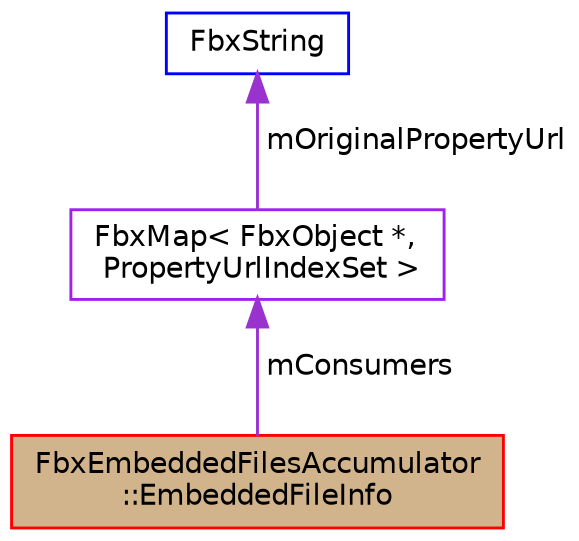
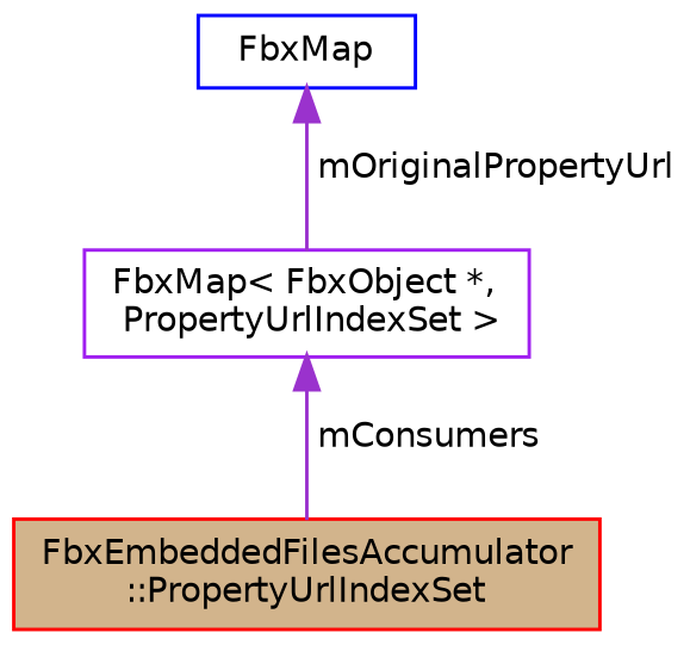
  digraph {
    node [fillcolor=white fontname=Helvetica fontsize=10 shape=record style=filled]
    edge [color=darkorchid3 dir=back fontname=Helvetica fontsize=10 labelfontname=Helvetica labelfontsize=10 style=solid]
-   n1 [color=red fillcolor=tan fontcolor=black height=0.2 label="FbxEmbeddedFilesAccumulator\l::EmbeddedFileInfo" width=0.4]
-   n2 [color=blue height=0.2 label=FbxString width=0.4]
+   n1 [color=red fillcolor=tan fontcolor=black height=0.2 label="FbxEmbeddedFilesAccumulator\l::PropertyUrlIndexSet" width=0.4]
+   n2 [color=blue height=0.2 label=FbxMap width=0.4]
    n3 [color=purple height=0.2 label="FbxMap\< FbxObject *,\l PropertyUrlIndexSet \>" width=0.4]
    n2 -> n3 [label=" mOriginalPropertyUrl"]
    n3 -> n1 [label=" mConsumers"]
  }
